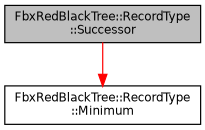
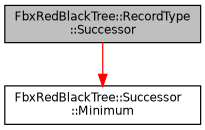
  digraph {
    rankdir=TB
    node [color=black fontname=Helvetica fontsize=10 shape=record style=filled]
    n1 [fillcolor=grey75 fontcolor=black height=0.2 label="FbxRedBlackTree::RecordType\l::Successor" width=0.4]
-   n2 [fillcolor=white height=0.2 label="FbxRedBlackTree::RecordType\l::Minimum" width=0.4]
+   n2 [fillcolor=white height=0.2 label="FbxRedBlackTree::Successor\l::Minimum" width=0.4]
    n1 -> n2 [color=red fontname=Helvetica fontsize=10 labelfontname=Helvetica labelfontsize=10 style=solid]
  }
